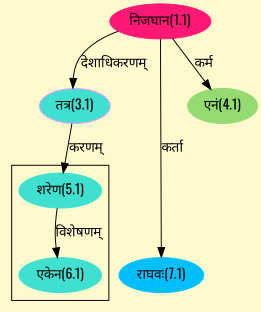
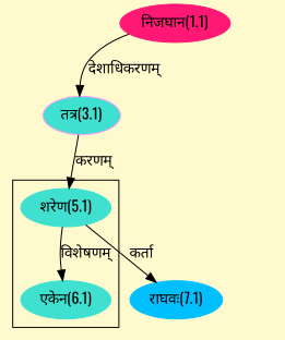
  digraph {
    bgcolor=lemonchiffon1
    compound=true
    fontname=Oswald
    rankdir=BT
    node [color="#40E0D0" fontname=Oswald style=filled]
    edge [dir=back fontname=Oswald]
    n1 [label="एकेन(6.1)"]
    n2 [label="शरेण(5.1)"]
    n3 [color="#FF99FF" fillcolor="#40E0D0" label="तत्र(3.1)"]
    n4 [color="#FF1975" label="निजघान(1.1)"]
    n5 [color="#00BFFF" label="राघवः(7.1)"]
-   n6 [color="#93DB70" label="एनं(4.1)"]
    subgraph cluster_1 {
      n1
      n2
    }
    n1 -> n2 [label="विशेषणम्"]
    n2 -> n3 [label="करणम्"]
    n3 -> n4 [label="देशाधिकरणम्"]
-   n5 -> n4 [label="कर्ता"]
-   n6 -> n4 [label="कर्म"]
+   n5 -> n2 [label="कर्ता"]
  }
